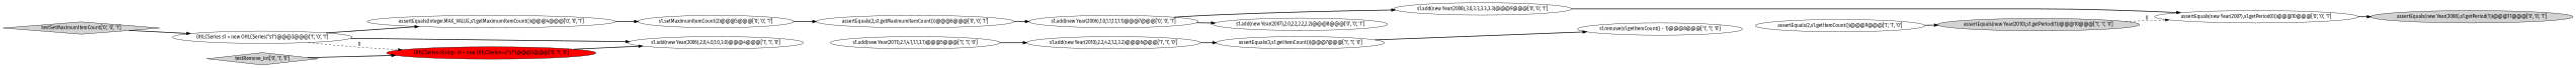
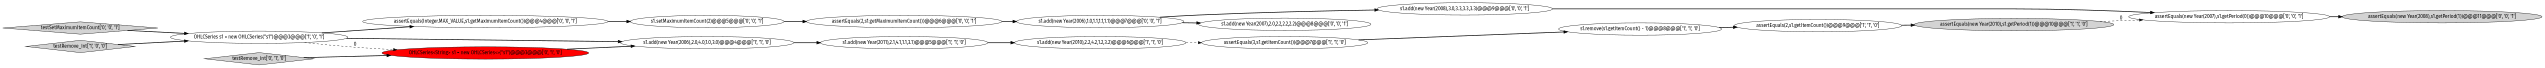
  digraph {
    fontname="Fira Sans"
    rankdir=LR
    node [fillcolor=white fontname="Fira Sans" shape=ellipse style=filled]
    edge [fontname="Fira Sans" style=bold]
    n1 [label="assertEquals(Integer.MAX_VALUE,s1.getMaximumItemCount())@@@4@@@['0', '0', '1']"]
    n2 [label="s1.setMaximumItemCount(2)@@@5@@@['0', '0', '1']"]
    n3 [label="assertEquals(2,s1.getMaximumItemCount())@@@6@@@['0', '0', '1']"]
    n4 [fillcolor=red label="OHLCSeries<String> s1 = new OHLCSeries<>(\"s1\")@@@3@@@['0', '1', '0']"]
    n5 [label="s1.add(new Year(2006),2.0,4.0,1.0,3.0)@@@4@@@['1', '1', '0']"]
    n6 [label="s1.add(new Year(2011),2.1,4.1,1.1,3.1)@@@5@@@['1', '1', '0']"]
    n7 [fillcolor=lightgray label="assertEquals(new Year(2008),s1.getPeriod(1))@@@11@@@['0', '0', '1']"]
    n8 [fillcolor=lightgray label="testSetMaximumItemCount['0', '0', '1']" shape=diamond]
    n9 [label="OHLCSeries s1 = new OHLCSeries(\"s1\")@@@3@@@['1', '0', '1']"]
+   n10 [fillcolor=lightgray label="testRemove_int['1', '0', '0']" shape=diamond]
    n11 [label="assertEquals(2,s1.getItemCount())@@@9@@@['1', '1', '0']"]
    n12 [fillcolor=lightgray label="assertEquals(new Year(2010),s1.getPeriod(1))@@@10@@@['1', '1', '0']"]
    n13 [label="assertEquals(new Year(2007),s1.getPeriod(0))@@@10@@@['0', '0', '1']"]
    n14 [label="s1.add(new Year(2006),1.0,1.1,1.1,1.1)@@@7@@@['0', '0', '1']"]
    n15 [label="s1.add(new Year(2007),2.0,2.2,2.2,2.2)@@@8@@@['0', '0', '1']"]
    n16 [label="s1.add(new Year(2008),3.0,3.3,3.3,3.3)@@@9@@@['0', '0', '1']"]
    n17 [label="s1.remove(s1.getItemCount() - 1)@@@8@@@['1', '1', '0']"]
    n18 [label="s1.add(new Year(2010),2.2,4.2,1.2,3.2)@@@6@@@['1', '1', '0']"]
    n19 [label="assertEquals(3,s1.getItemCount())@@@7@@@['1', '1', '0']"]
    n20 [fillcolor=lightgray label="testRemove_int['0', '1', '0']" shape=diamond]
    n1 -> n2
    n2 -> n3
    n3 -> n14
    n4 -> n5
+   n5 -> n6
    n6 -> n18
    n8 -> n9
    n9 -> n1
    n9 -> n4 [label=0 style=dashed]
    n9 -> n5
+   n10 -> n9
    n11 -> n12
    n12 -> n13 [label=0 style=dashed]
    n13 -> n7
    n14 -> n15
    n14 -> n16
    n16 -> n13
-   n18 -> n19
+   n17 -> n11
+   n18 -> n19 [style=dashed]
    n19 -> n17
    n20 -> n4
  }
